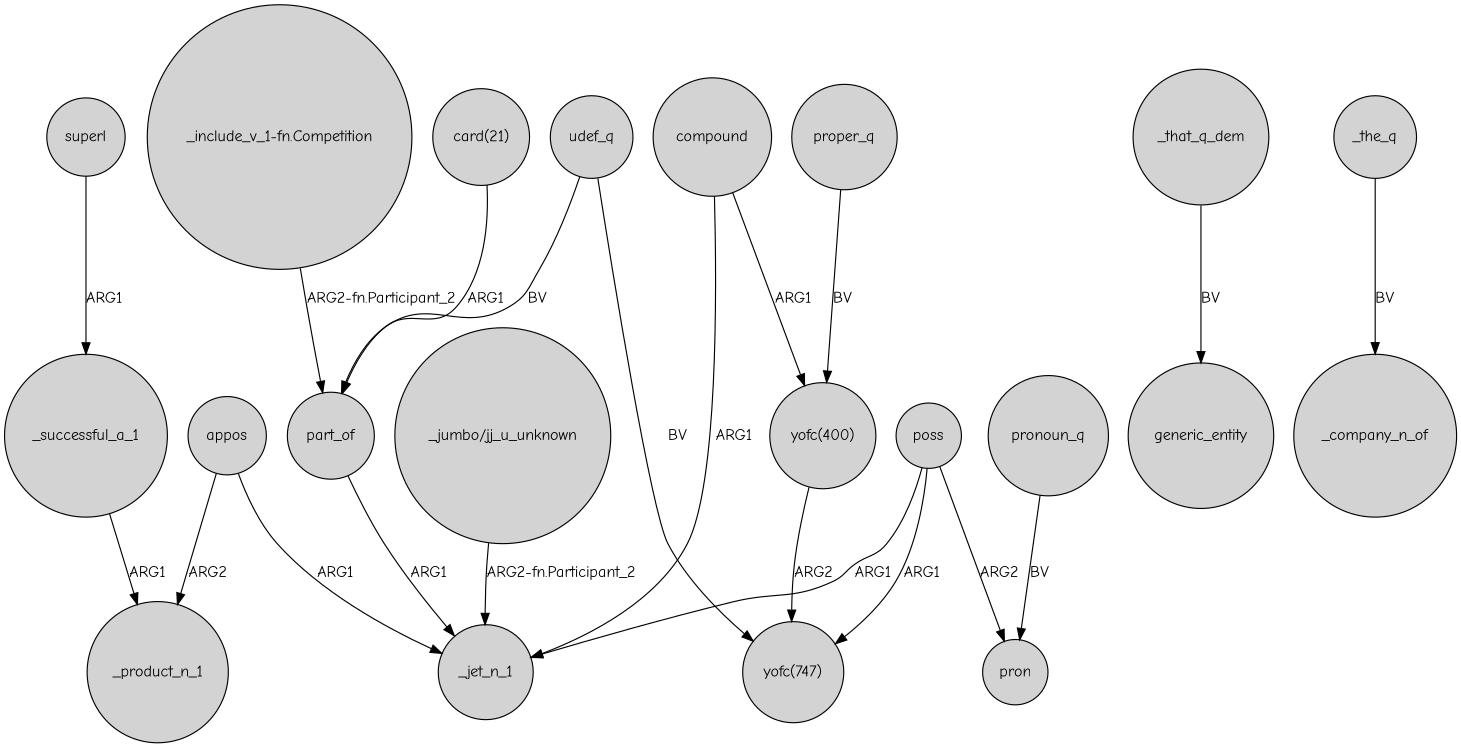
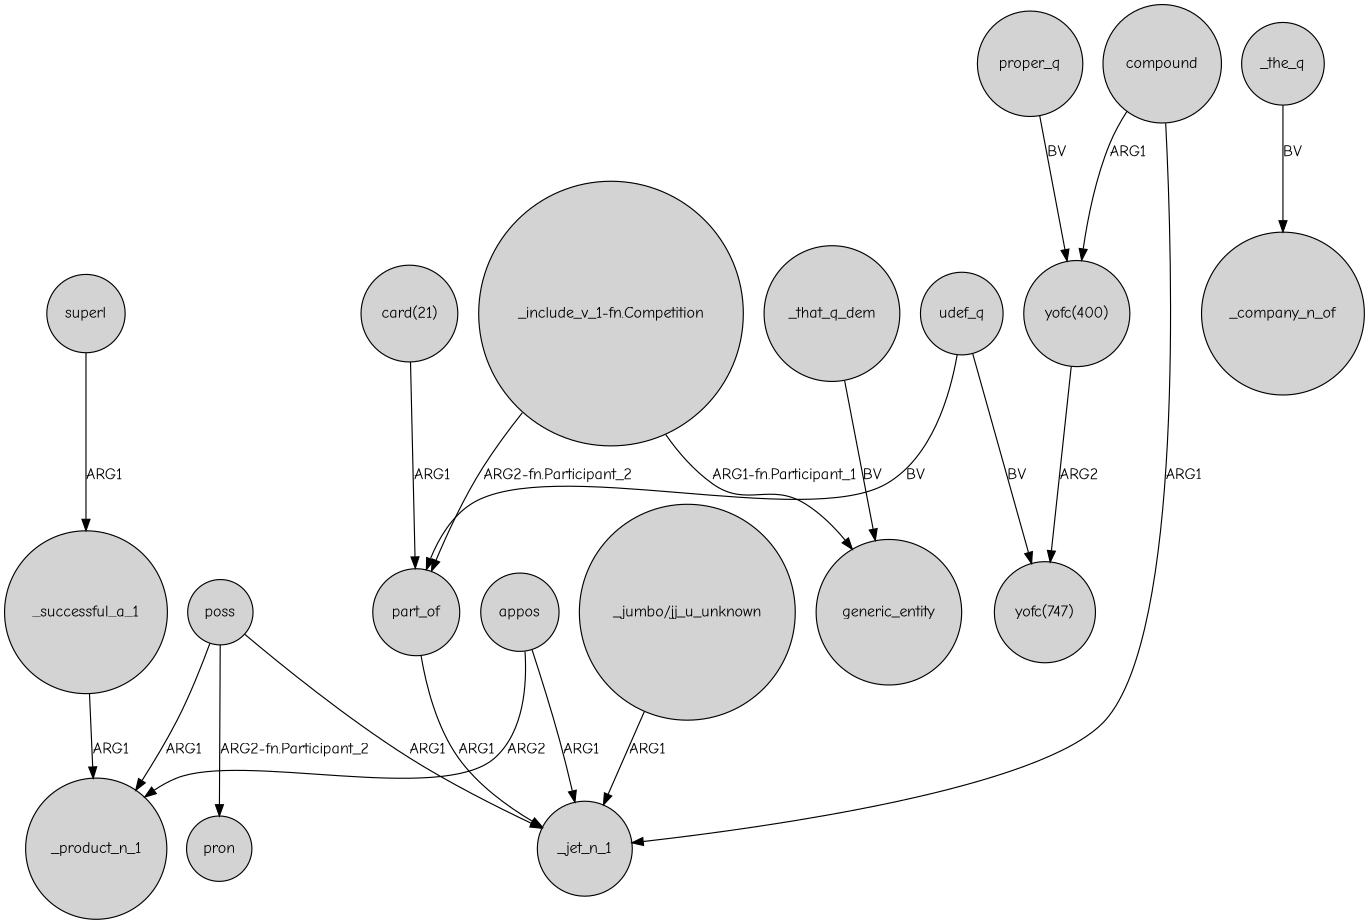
  digraph {
    fontname="Comic Neue"
    node [fontname="Comic Neue" shape=circle style=filled]
    edge [fontname="Comic Neue"]
    superl
    _successful_a_1
    _product_n_1
    udef_q
    part_of
    "yofc(747)"
    _jet_n_1
    "_jumbo/jj_u_unknown"
    compound
    "yofc(400)"
    "_include_v_1-fn.Competition"
    generic_entity
    appos
    "card(21)"
-   pronoun_q
    pron
    poss
    proper_q
    _that_q_dem
    _the_q
    _company_n_of
    superl -> _successful_a_1 [label=ARG1]
    _successful_a_1 -> _product_n_1 [label=ARG1]
    udef_q -> part_of [label=BV]
    udef_q -> "yofc(747)" [label=BV]
    part_of -> _jet_n_1 [label=ARG1]
-   "_jumbo/jj_u_unknown" -> _jet_n_1 [label="ARG2-fn.Participant_2"]
+   "_jumbo/jj_u_unknown" -> _jet_n_1 [label=ARG1]
    compound -> _jet_n_1 [label=ARG1]
    compound -> "yofc(400)" [label=ARG1]
    "yofc(400)" -> "yofc(747)" [label=ARG2]
    "_include_v_1-fn.Competition" -> part_of [label="ARG2-fn.Participant_2"]
+   "_include_v_1-fn.Competition" -> generic_entity [label="ARG1-fn.Participant_1"]
    appos -> _product_n_1 [label=ARG2]
    appos -> _jet_n_1 [label=ARG1]
    "card(21)" -> part_of [label=ARG1]
-   pronoun_q -> pron [label=BV]
-   poss -> "yofc(747)" [label=ARG1]
+   poss -> _product_n_1 [label=ARG1]
    poss -> _jet_n_1 [label=ARG1]
-   poss -> pron [label=ARG2]
+   poss -> pron [label="ARG2-fn.Participant_2"]
    proper_q -> "yofc(400)" [label=BV]
    _that_q_dem -> generic_entity [label=BV]
    _the_q -> _company_n_of [label=BV]
  }
